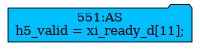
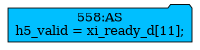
  strict digraph {
-   n1 [ast="<pyverilog.vparser.ast.Assign object at 0x7f9d7db761d0>" def_var="['h5_valid']" fillcolor=deepskyblue label="551:AS\nh5_valid = xi_ready_d[11];" statements="[]" style=filled typ=Assign use_var="['xi_ready_d']" color=black shape=folder]
+   n1 [ast="<pyverilog.vparser.ast.Assign object at 0x7f9d7db761d0>" def_var="['h5_valid']" fillcolor=deepskyblue label="558:AS\nh5_valid = xi_ready_d[11];" statements="[]" style=filled typ=Assign use_var="['xi_ready_d']" color=black shape=folder]
  }
